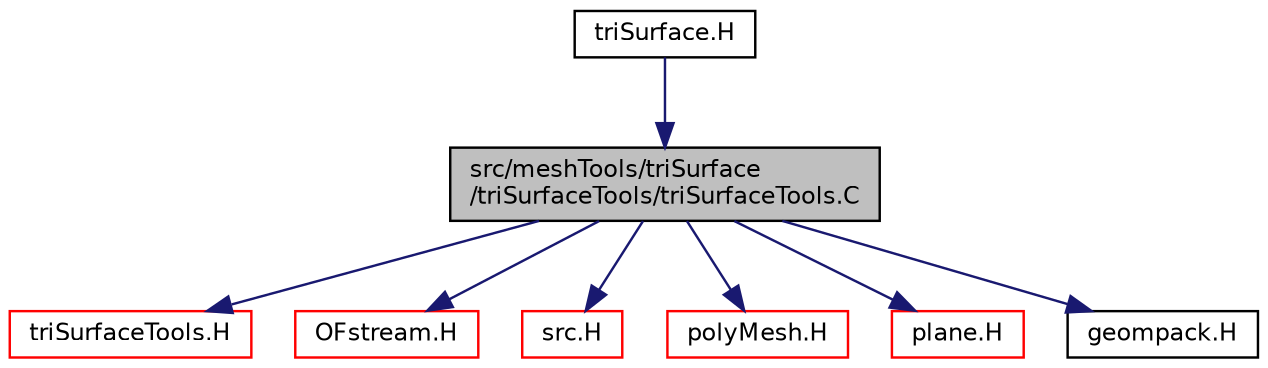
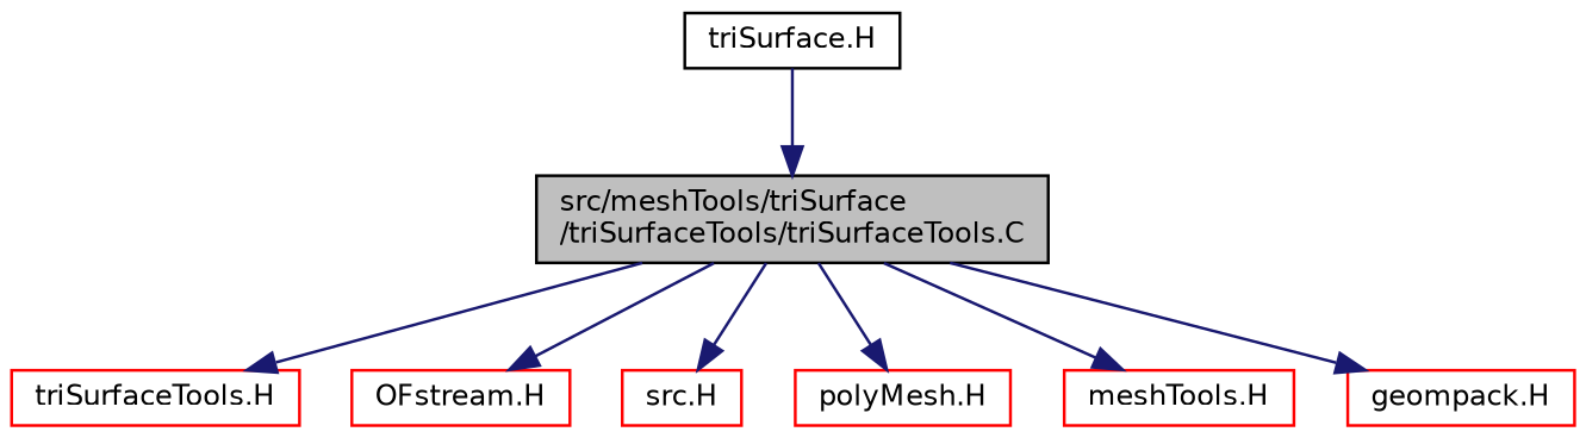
  digraph {
    node [color=red fontname=Helvetica fontsize=10 shape=record]
    edge [color=midnightblue fontname=Helvetica fontsize=10 labelfontname=Helvetica labelfontsize=10 style=solid]
    n1 [color=black fillcolor=grey75 fontcolor=black height=0.2 label="src/meshTools/triSurface\l/triSurfaceTools/triSurfaceTools.C" style=filled width=0.4]
    n2 [height=0.2 label="triSurfaceTools.H" width=0.4]
    n3 [height=0.2 label="OFstream.H" width=0.4]
    n4 [height=0.2 label="src.H" width=0.4]
    n5 [height=0.2 label="polyMesh.H" width=0.4]
-   n6 [height=0.2 label="plane.H" width=0.4]
-   n7 [color=black height=0.2 label="geompack.H" width=0.4]
+   n6 [height=0.2 label="meshTools.H" width=0.4]
+   n7 [height=0.2 label="geompack.H" width=0.4]
    n8 [color=black height=0.2 label="triSurface.H" width=0.4]
    n1 -> n2
    n1 -> n3
    n1 -> n4
    n1 -> n5
    n1 -> n6
    n1 -> n7
    n8 -> n1
  }
